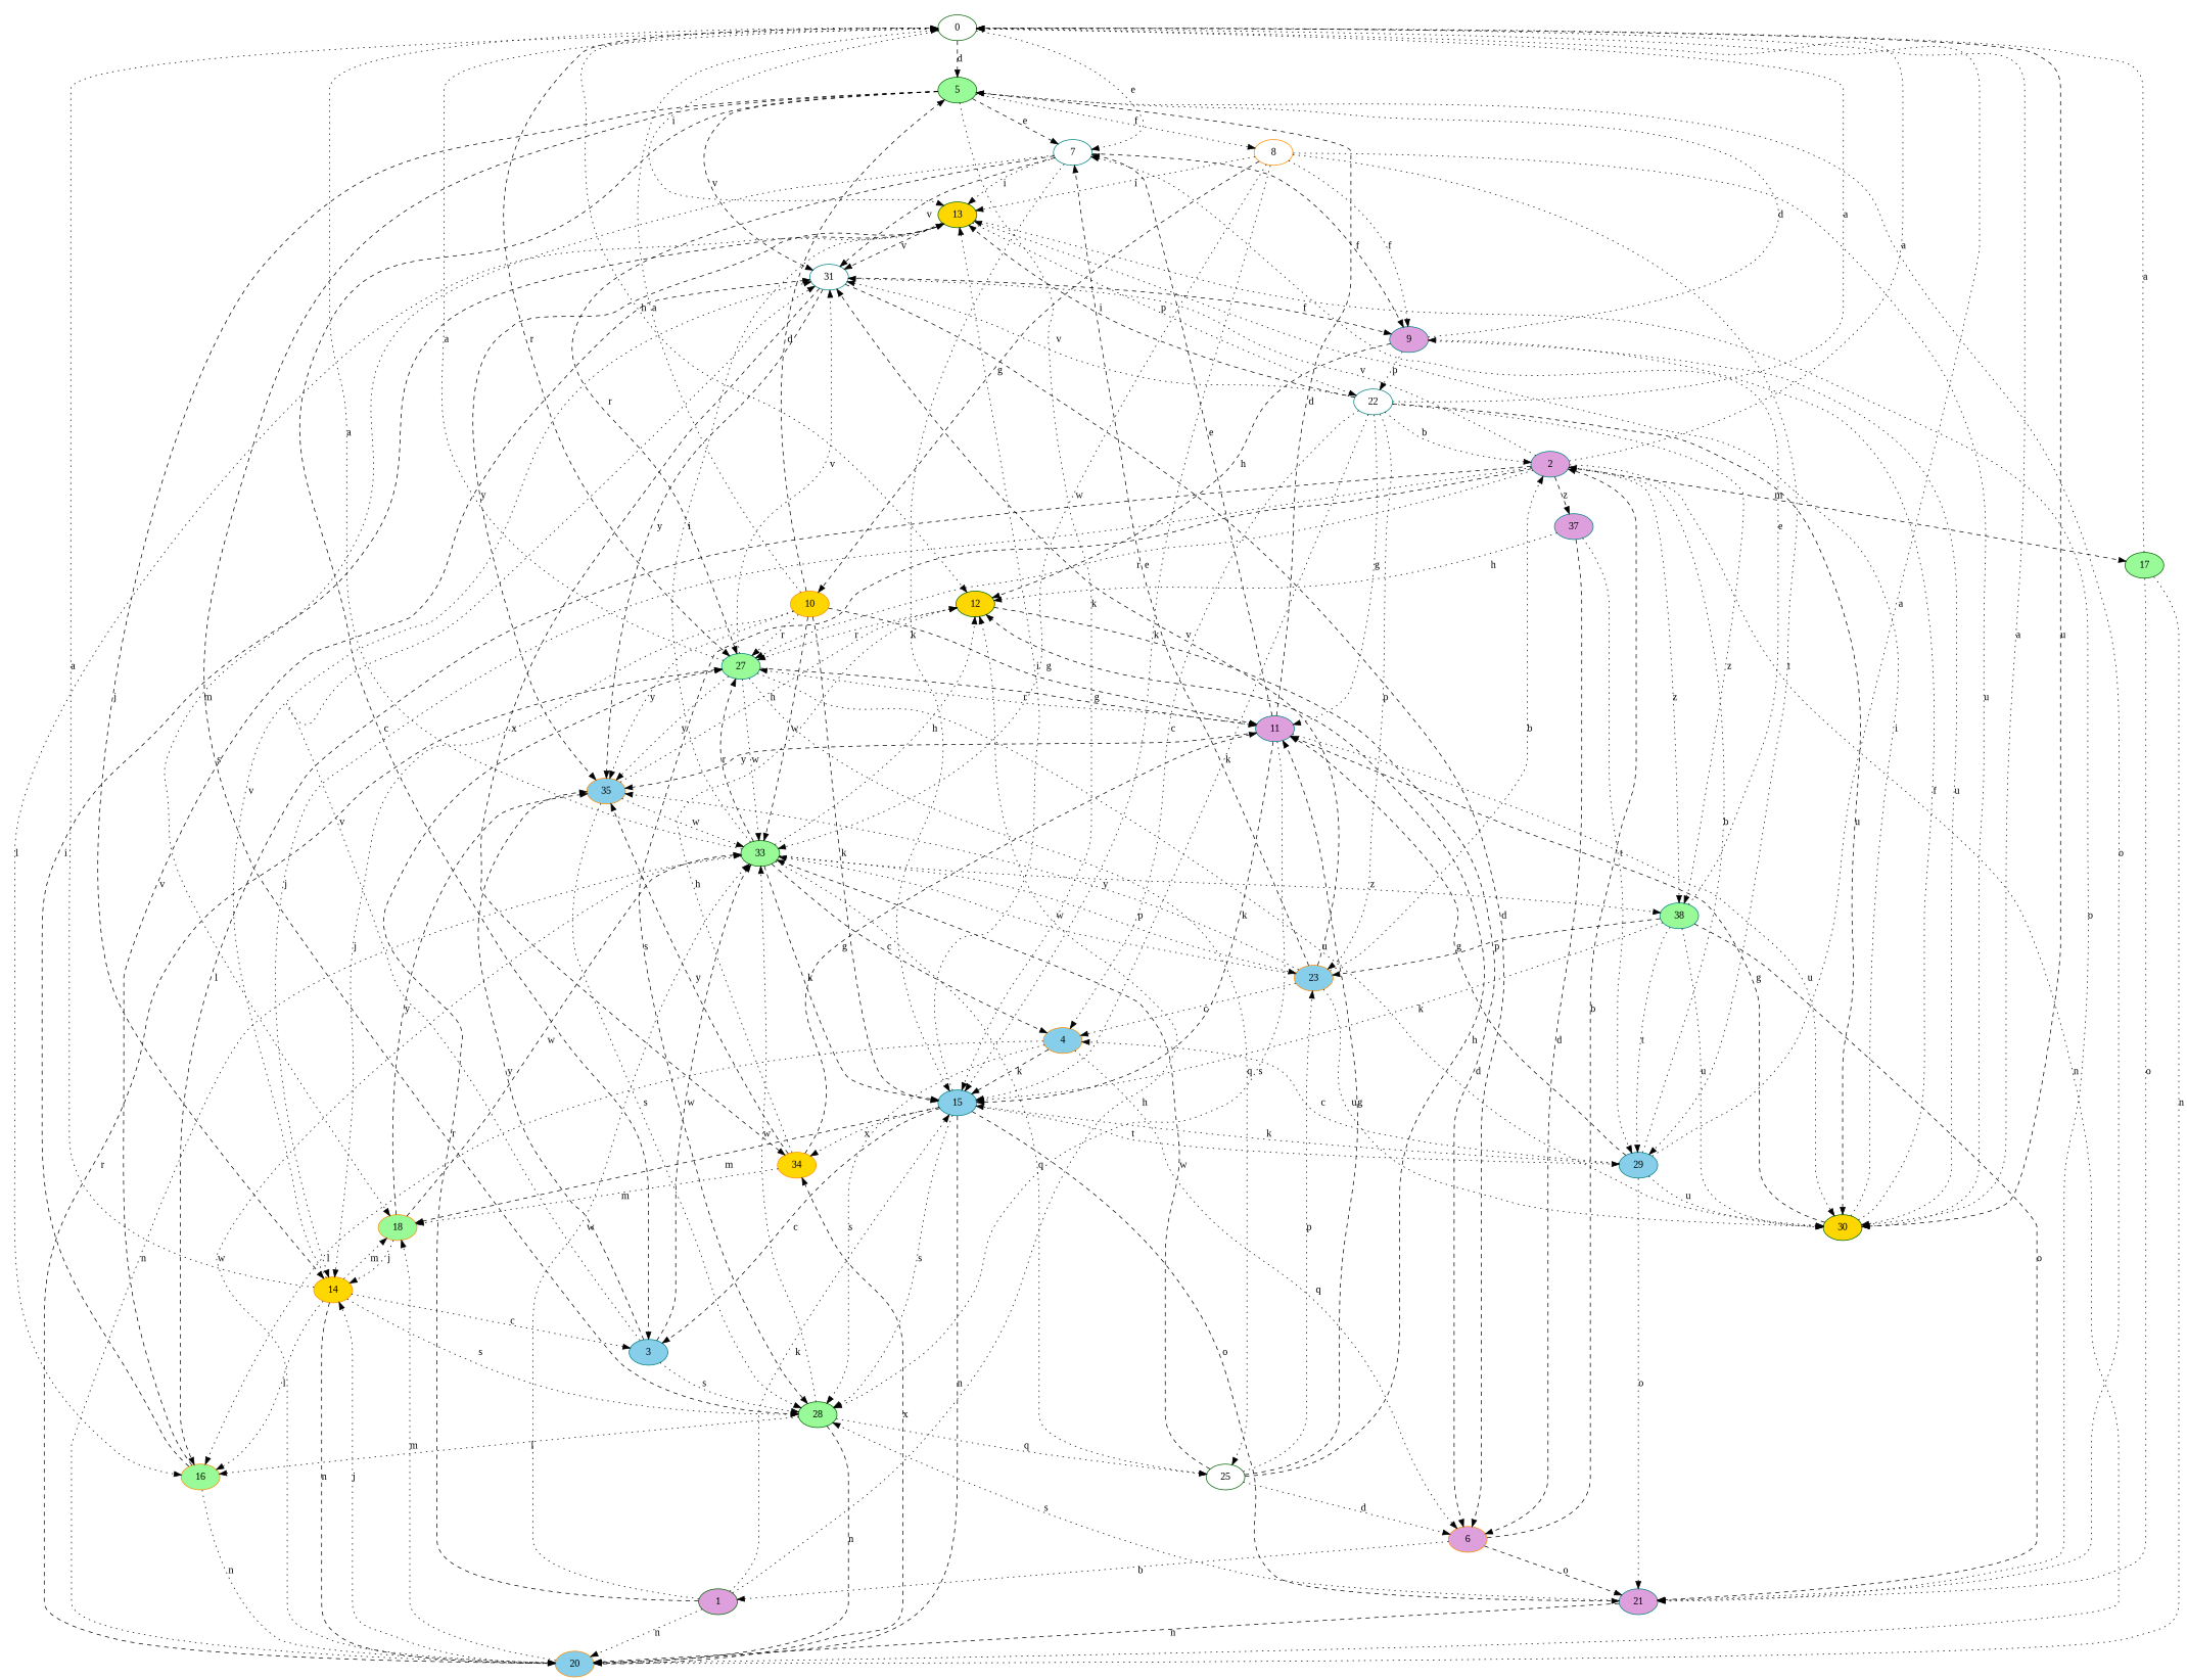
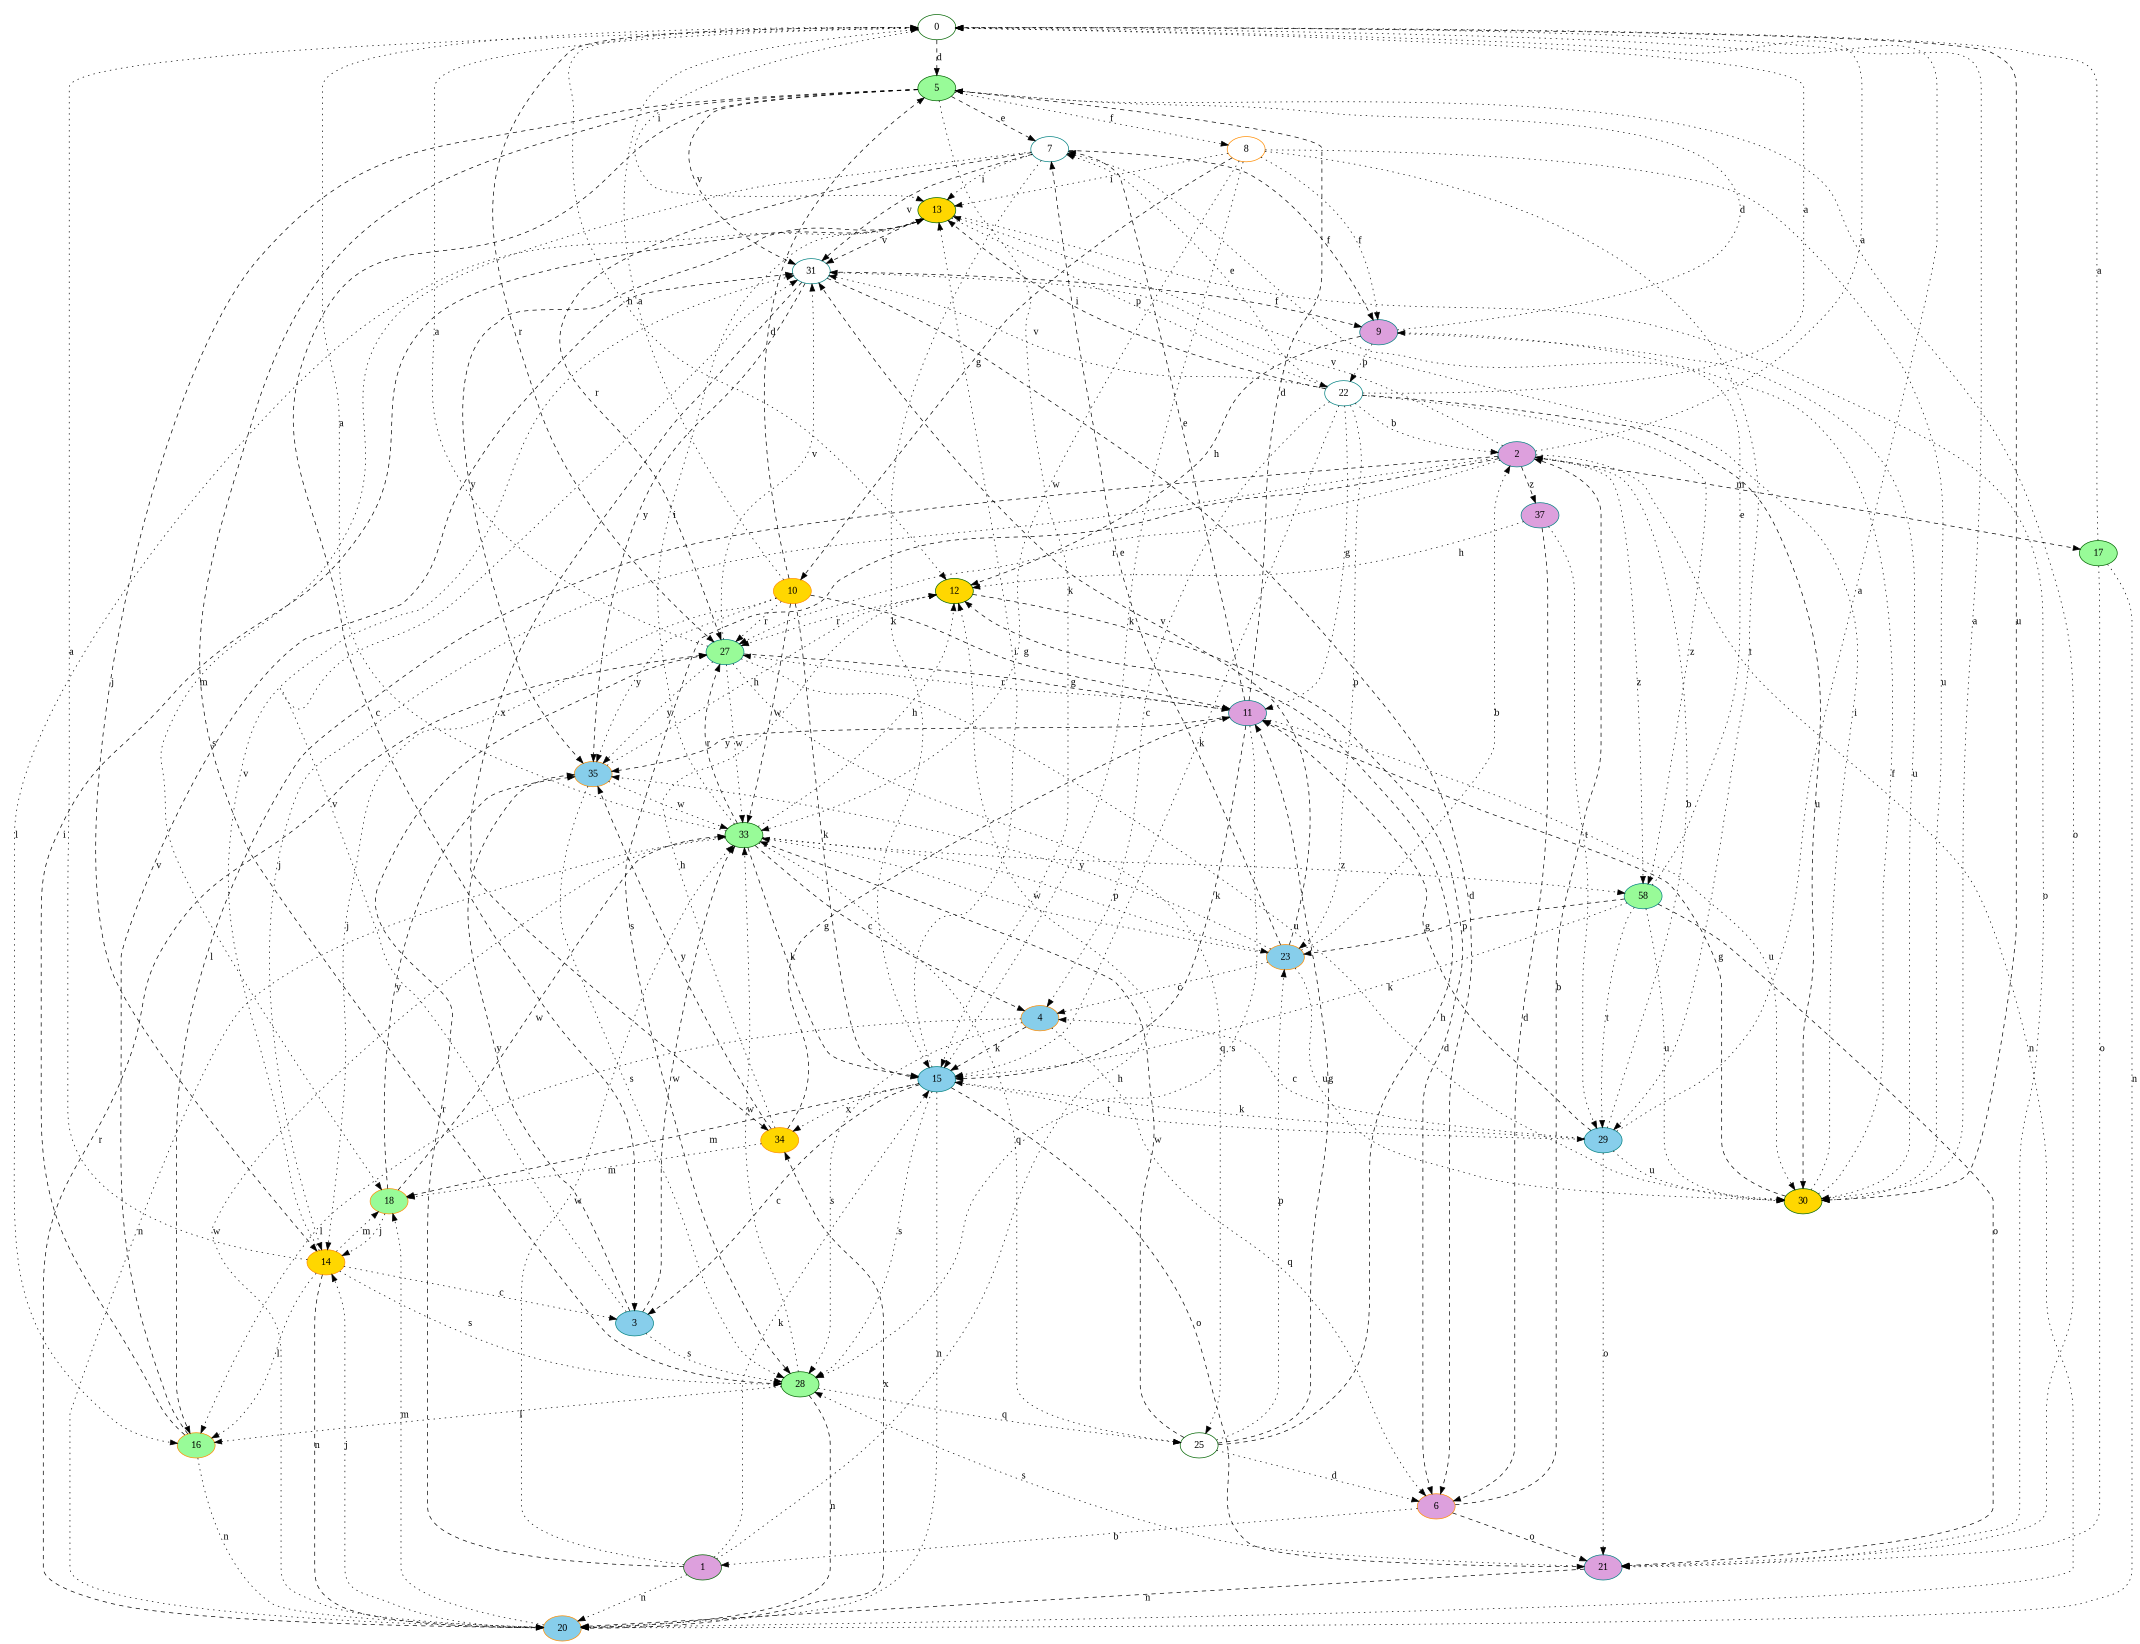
  strict digraph {
    fontname="Liberation Serif"
    node [color=teal fillcolor=palegreen fontname="Liberation Serif" style=filled]
    edge [fontname="Liberation Serif" style=dotted]
    0 [color=darkgreen fillcolor=white]
    5 [color=darkgreen]
    7 [fillcolor=white]
    12 [color=darkgreen fillcolor=gold]
    13 [color=darkgreen fillcolor=gold]
    27
    30 [color=darkgreen fillcolor=gold]
    15 [fillcolor=skyblue]
    14 [color=darkorange fillcolor=gold]
    28 [color=darkgreen]
    31 [fillcolor=white]
    3 [fillcolor=skyblue]
    8 [color=darkorange fillcolor=white]
    21 [fillcolor=plum]
    9 [fillcolor=plum]
    18 [color=darkorange]
    6 [color=darkorange fillcolor=plum]
    16 [color=darkorange]
    35 [color=darkorange fillcolor=skyblue]
    22 [fillcolor=white]
    33 [color=darkgreen]
    25 [color=darkgreen fillcolor=white]
    11 [fillcolor=plum]
    1 [color=darkgreen fillcolor=plum]
    20 [color=darkorange fillcolor=skyblue]
    29 [fillcolor=skyblue]
    34 [color=darkorange fillcolor=gold]
-   38
+   38 [label=58]
    4 [color=darkorange fillcolor=skyblue]
    23 [color=darkorange fillcolor=skyblue]
    2 [fillcolor=plum]
    17 [color=darkgreen]
    37 [fillcolor=plum]
    10 [color=darkorange fillcolor=gold]
    0 -> 5 [label=d style=dashed]
-   0 -> 7 [label=e]
+   22 -> 7 [label=e]
    0 -> 12 [label=h]
    0 -> 13 [label=i]
    0 -> 27 [label=r style=dashed]
    0 -> 30 [label=u style=dashed]
    5 -> 7 [label=e style=dashed]
    5 -> 15 [label=k]
    5 -> 14 [label=j style=dashed]
    5 -> 28 [label=s style=dashed]
    5 -> 31 [label=v style=dashed]
    5 -> 3 [label=c style=dashed]
    5 -> 8 [label=f]
    5 -> 21 [label=o]
    7 -> 13 [label=i]
    7 -> 27 [label=r style=dashed]
    7 -> 15 [label=k]
    7 -> 31 [label=v style=dashed]
    7 -> 9 [label=f style=dashed]
    7 -> 18 [label=m]
    12 -> 27 [label=r]
    12 -> 6 [label=d style=dashed]
    13 -> 31 [label=v style=dashed]
    13 -> 21 [label=o]
    13 -> 16 [label=l]
    13 -> 35 [label=y style=dashed]
    13 -> 22 [label=p]
    27 -> 0 [label=a]
    27 -> 30 [label=u]
    27 -> 31 [label=v]
    27 -> 35 [label=y]
    27 -> 33 [label=w]
    27 -> 25 [label=q]
    27 -> 11 [label=g style=dashed]
    30 -> 0 [label=a]
    30 -> 13 [label=i]
    30 -> 9 [label=f]
    30 -> 11 [label=g style=dashed]
    15 -> 13 [label=i]
    15 -> 28 [label=s]
    15 -> 3 [label=c style=dashed]
    15 -> 21 [label=o style=dashed]
    15 -> 18 [label=m style=dashed]
-   15 -> 20 [label=n style=dashed]
+   15 -> 20 [label=n]
    15 -> 29 [label=t]
    15 -> 34 [label=x]
    14 -> 0 [label=a]
    14 -> 28 [label=s]
    14 -> 31 [label=v]
    14 -> 3 [label=c]
    14 -> 18 [label=m]
    14 -> 16 [label=l]
    14 -> 20 [label=n style=dashed]
    28 -> 16 [label=l]
    28 -> 33 [label=w]
    28 -> 25 [label=q]
    28 -> 20 [label=n style=dashed]
    31 -> 9 [label=f style=dashed]
    31 -> 6 [label=d style=dashed]
    31 -> 35 [label=y style=dashed]
    31 -> 34 [label=x style=dashed]
    3 -> 28 [label=s]
    3 -> 31 [label=v]
    3 -> 35 [label=y style=dashed]
    3 -> 33 [label=w style=dashed]
    8 -> 13 [label=i]
    8 -> 30 [label=u]
    8 -> 15 [label=k]
    8 -> 9 [label=f]
    8 -> 33 [label=w]
    8 -> 29 [label=t]
    8 -> 10 [label=g style=dashed]
    21 -> 28 [label=s]
    21 -> 20 [label=n style=dashed]
    9 -> 5 [label=d]
    9 -> 12 [label=h style=dashed]
    9 -> 30 [label=u]
    9 -> 22 [label=p]
    18 -> 14 [label=j]
    18 -> 35 [label=y style=dashed]
    18 -> 33 [label=w style=dashed]
    6 -> 21 [label=o style=dashed]
    6 -> 1 [label=b]
    6 -> 2 [label=b style=dashed]
    16 -> 13 [label=i style=dashed]
    16 -> 31 [label=v style=dashed]
    16 -> 20 [label=n]
    35 -> 12 [label=h]
    35 -> 28 [label=s]
    35 -> 33 [label=w]
    22 -> 0 [label=a]
    22 -> 13 [label=i style=dashed]
    22 -> 30 [label=u style=dashed]
    22 -> 15 [label=k]
    22 -> 31 [label=v]
    22 -> 11 [label=g]
    22 -> 38 [label=z]
    22 -> 4 [label=c]
    22 -> 23 [label=p]
    22 -> 2 [label=b]
    33 -> 0 [label=a]
    33 -> 12 [label=h]
    33 -> 13 [label=i]
    33 -> 27 [label=r style=dashed]
    33 -> 15 [label=k style=dashed]
    33 -> 25 [label=q]
    33 -> 20 [label=n]
    33 -> 38 [label=z]
    33 -> 4 [label=c style=dashed]
    33 -> 23 [label=p]
    25 -> 12 [label=h style=dashed]
    25 -> 6 [label=d]
    25 -> 33 [label=w style=dashed]
    25 -> 11 [label=g style=dashed]
    25 -> 23 [label=p]
    11 -> 5 [label=d style=dashed]
    11 -> 7 [label=e style=dashed]
    11 -> 27 [label=r]
    11 -> 30 [label=u]
    11 -> 15 [label=k style=dashed]
    11 -> 28 [label=s]
    11 -> 35 [label=y style=dashed]
    1 -> 12 [label=h]
    1 -> 27 [label=r style=dashed]
    1 -> 15 [label=k]
    1 -> 33 [label=w]
    1 -> 20 [label=n]
    20 -> 27 [label=r style=dashed]
    20 -> 14 [label=j]
    20 -> 18 [label=m]
    20 -> 33 [label=w]
    20 -> 34 [label=x style=dashed]
    29 -> 0 [label=a]
    29 -> 30 [label=u]
    29 -> 15 [label=k]
    29 -> 21 [label=o]
    29 -> 11 [label=g style=dashed]
    29 -> 4 [label=c]
    29 -> 2 [label=b]
    34 -> 12 [label=h]
    34 -> 18 [label=m]
    34 -> 35 [label=y style=dashed]
    34 -> 11 [label=g style=dashed]
    38 -> 7 [label=e]
    38 -> 30 [label=u]
    38 -> 15 [label=k]
    38 -> 21 [label=o style=dashed]
    38 -> 29 [label=t]
    38 -> 23 [label=p style=dashed]
    4 -> 15 [label=k style=dashed]
    4 -> 28 [label=s]
    4 -> 6 [label=q]
    4 -> 16 [label=l]
    23 -> 7 [label=e style=dashed]
    23 -> 30 [label=u]
    23 -> 31 [label=v style=dashed]
    23 -> 35 [label=y]
    23 -> 33 [label=w]
    23 -> 4 [label=c]
    23 -> 2 [label=b]
    2 -> 0 [label=a]
    2 -> 27 [label=r]
    2 -> 14 [label=j]
    2 -> 28 [label=s style=dashed]
    2 -> 31 [label=v]
    2 -> 16 [label=l style=dashed]
    2 -> 20 [label=n]
    2 -> 38 [label=z]
    2 -> 17 [label=m style=dashed]
    2 -> 37 [label=z style=dashed]
    17 -> 0 [label=a]
    17 -> 21 [label=o]
    17 -> 20 [label=n]
    37 -> 12 [label=h]
    37 -> 6 [label=d style=dashed]
    37 -> 29 [label=t]
    10 -> 0 [label=a]
    10 -> 5 [label=d style=dashed]
    10 -> 27 [label=r]
    10 -> 15 [label=k style=dashed]
    10 -> 14 [label=j]
    10 -> 35 [label=y]
    10 -> 33 [label=w style=dashed]
    10 -> 11 [label=g style=dashed]
  }
